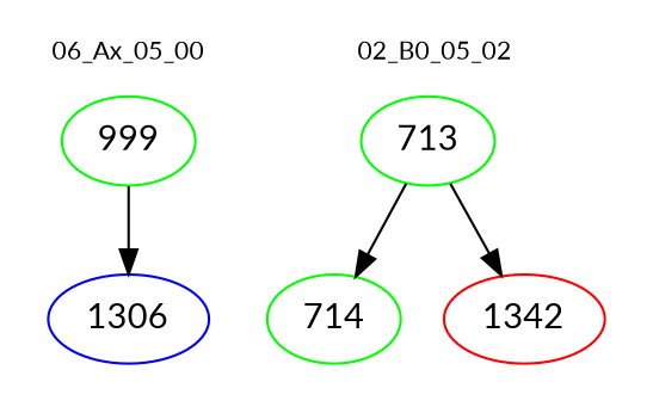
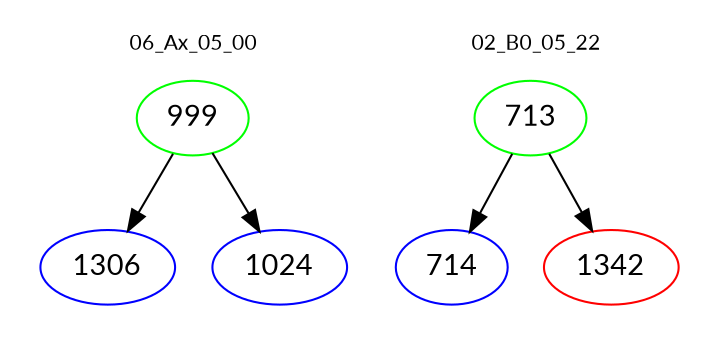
  digraph {
    fontname=Lato
    node [color=blue fontname=Lato]
    edge [color=black fontname=Lato]
    n1 [color=green label=999]
    n2 [label=1306]
+   n3 [label=1024]
    n4 [color=green label=713]
-   n5 [color=green label=714]
+   n5 [label=714]
    n6 [color=red label=1342]
    subgraph cluster_1 {
      color=white
      fontsize=10
      label="06_Ax_05_00"
      n1
      n2
+     n3
    }
    subgraph cluster_2 {
      color=white
      fontsize=10
-     label="02_B0_05_02"
+     label="02_B0_05_22"
      n4
      n5
      n6
    }
    n1 -> n2
+   n1 -> n3
    n4 -> n5
    n4 -> n6
  }
